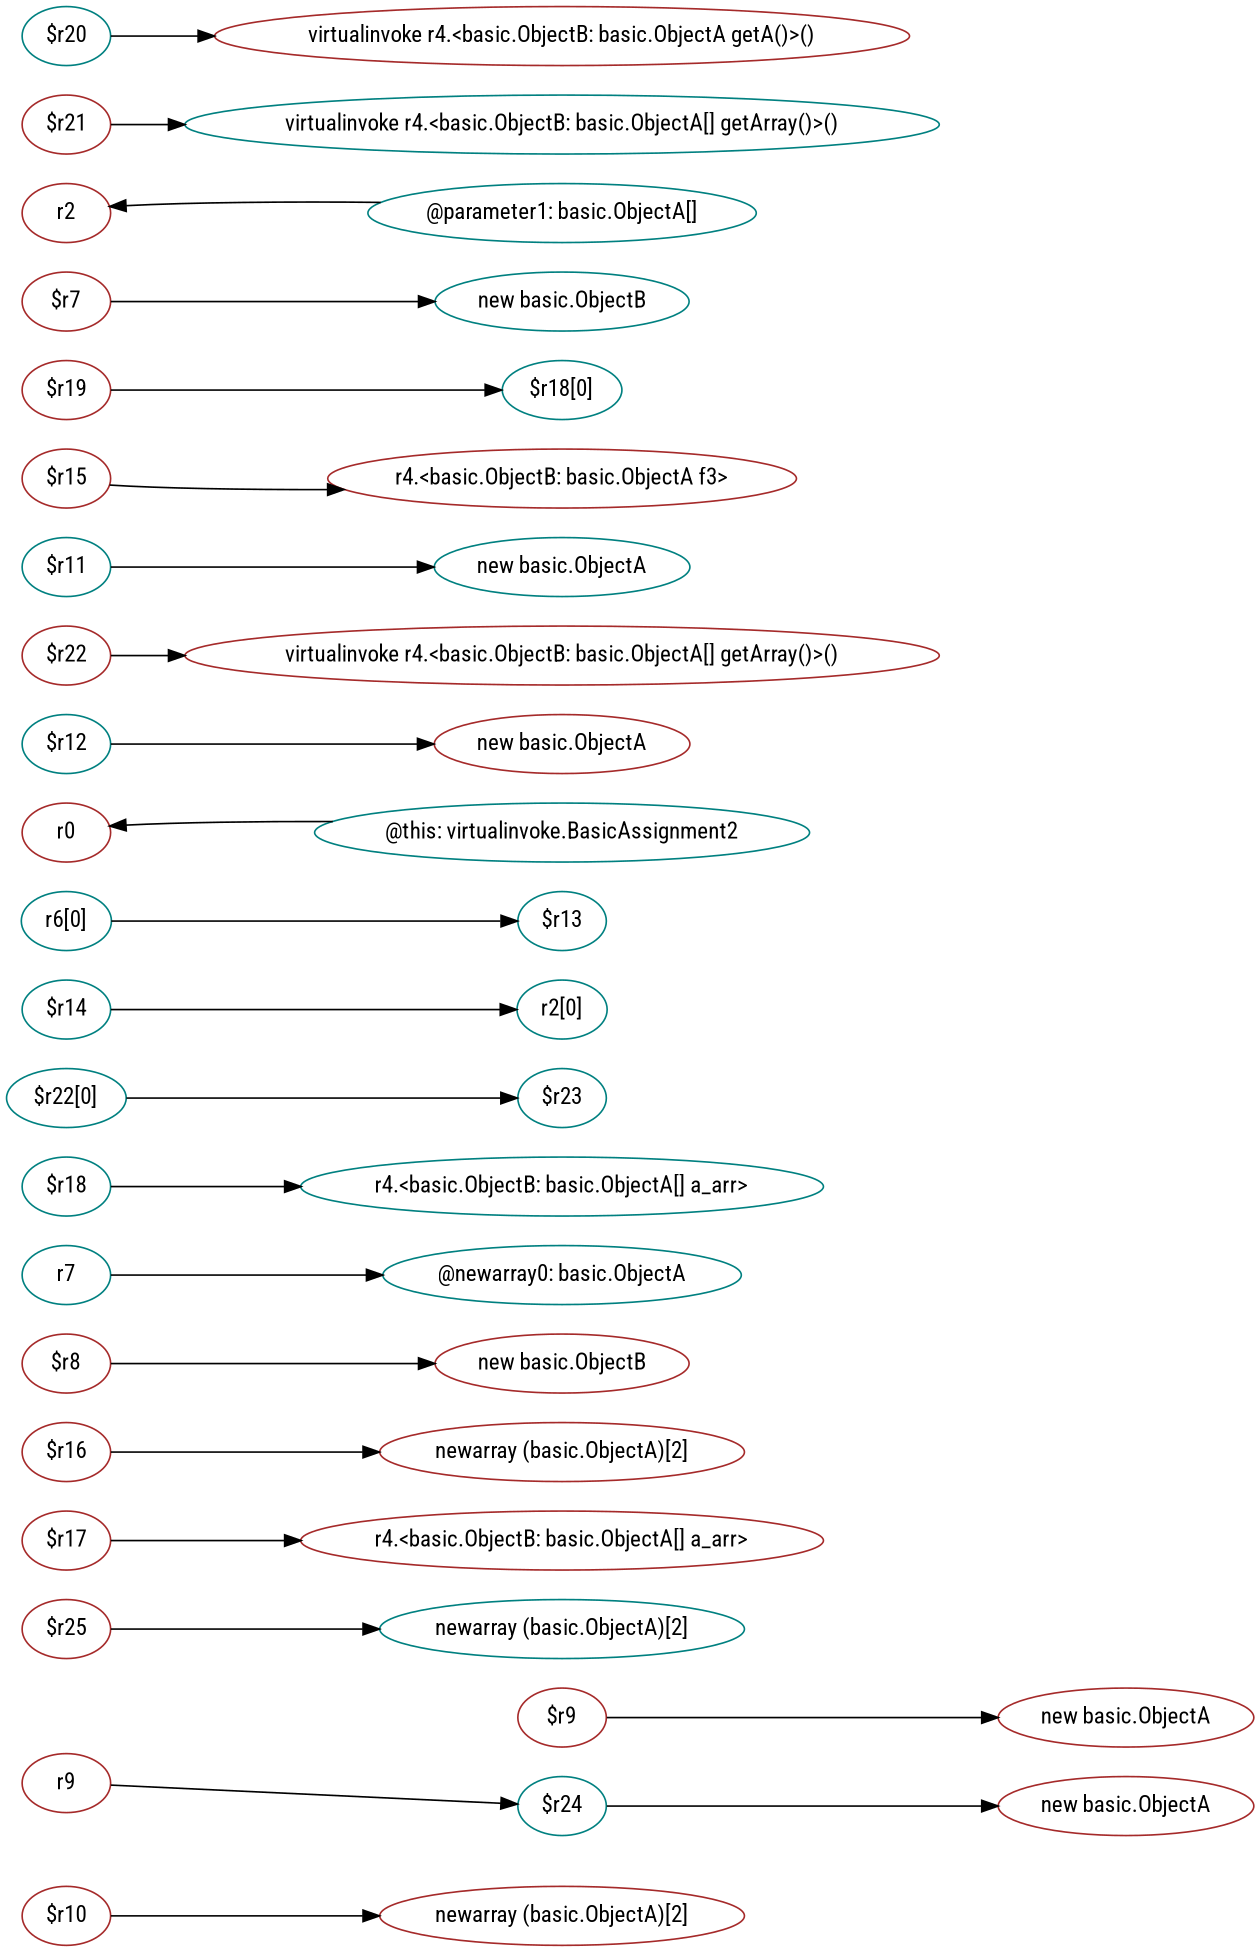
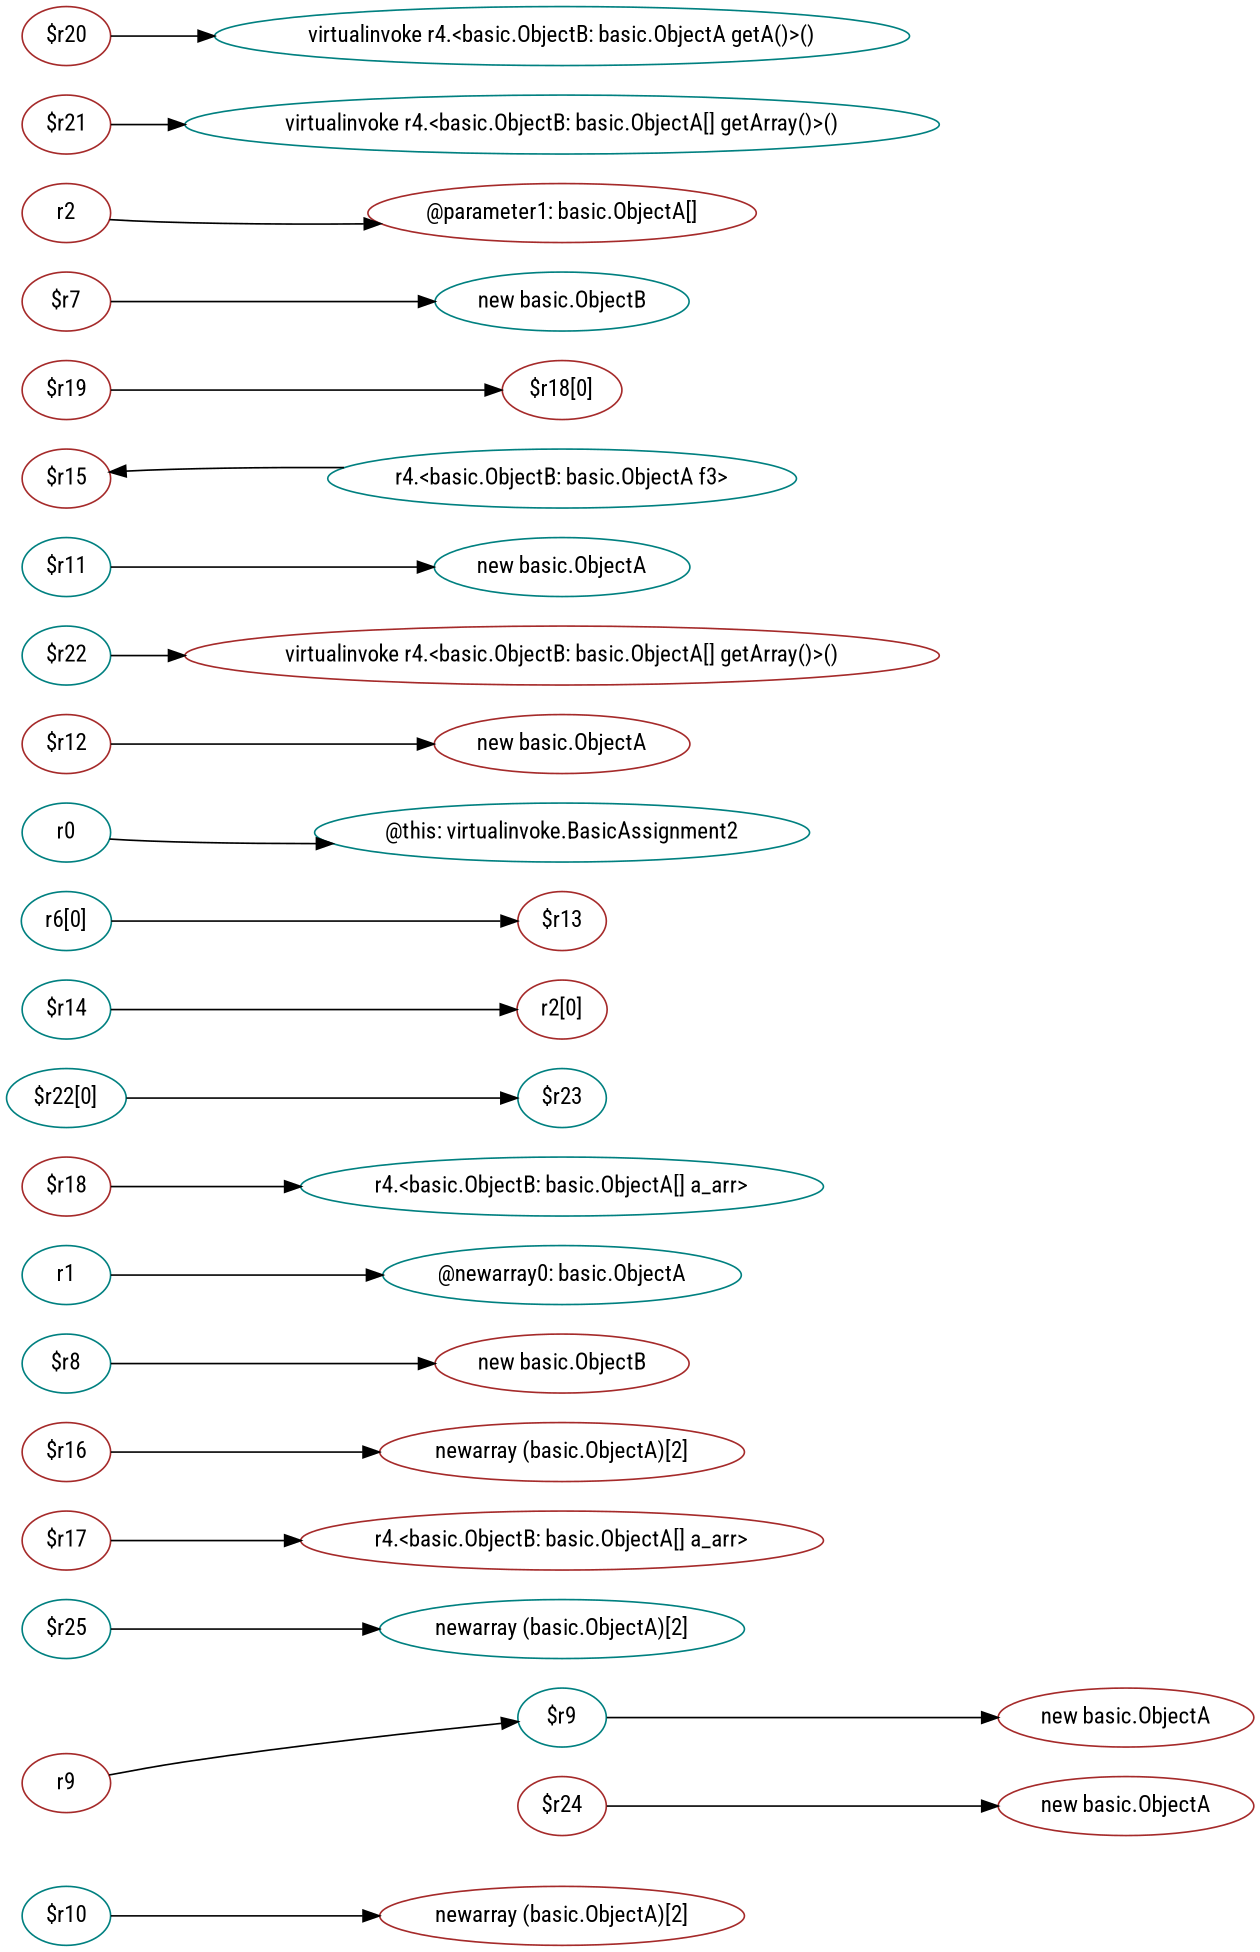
  digraph {
    fontname="Roboto Condensed"
    rankdir=LR
    node [color=brown fontname="Roboto Condensed"]
    edge [fontname="Roboto Condensed"]
-   n1 [label="$r10"]
+   n1 [color=teal label="$r10"]
    n2 [label="newarray (basic.ObjectA)[2]"]
-   n3 [label="$r9"]
+   n3 [color=teal label="$r9"]
    n4 [label="new basic.ObjectA"]
-   n5 [color=teal label="$r24"]
+   n5 [label="$r24"]
    n6 [label="new basic.ObjectA"]
    n7 [label=r9]
-   n8 [label="$r25"]
+   n8 [color=teal label="$r25"]
    n9 [color=teal label="newarray (basic.ObjectA)[2]"]
    n10 [label="$r17"]
    n11 [label="r4.<basic.ObjectB: basic.ObjectA[] a_arr>"]
    n12 [label="$r16"]
    n13 [label="newarray (basic.ObjectA)[2]"]
-   n14 [label="$r8"]
+   n14 [color=teal label="$r8"]
    n15 [label="new basic.ObjectB"]
-   n16 [color=teal label=r7]
+   n16 [color=teal label=r1]
    n17 [color=teal label="@newarray0: basic.ObjectA"]
-   n18 [color=teal label="$r18"]
+   n18 [label="$r18"]
    n19 [color=teal label="r4.<basic.ObjectB: basic.ObjectA[] a_arr>"]
    n20 [color=teal label="$r23"]
    n21 [color=teal label="$r22[0]"]
    n22 [color=teal label="$r14"]
-   n23 [color=teal label="r2[0]"]
-   n24 [color=teal label="$r13"]
+   n23 [label="r2[0]"]
+   n24 [label="$r13"]
    n25 [color=teal label="r6[0]"]
-   n26 [label=r0]
+   n26 [color=teal label=r0]
    n27 [color=teal label="@this: virtualinvoke.BasicAssignment2"]
-   n28 [color=teal label="$r12"]
+   n28 [label="$r12"]
    n29 [label="new basic.ObjectA"]
-   n30 [label="$r22"]
+   n30 [color=teal label="$r22"]
    n31 [label="virtualinvoke r4.<basic.ObjectB: basic.ObjectA[] getArray()>()"]
    n32 [color=teal label="$r11"]
    n33 [color=teal label="new basic.ObjectA"]
    n34 [label="$r15"]
-   n35 [label="r4.<basic.ObjectB: basic.ObjectA f3>"]
+   n35 [color=teal label="r4.<basic.ObjectB: basic.ObjectA f3>"]
    n36 [label="$r19"]
-   n37 [color=teal label="$r18[0]"]
+   n37 [label="$r18[0]"]
    n38 [label="$r7"]
    n39 [color=teal label="new basic.ObjectB"]
    n40 [label=r2]
-   n41 [color=teal label="@parameter1: basic.ObjectA[]"]
+   n41 [label="@parameter1: basic.ObjectA[]"]
    n42 [label="$r21"]
    n43 [color=teal label="virtualinvoke r4.<basic.ObjectB: basic.ObjectA[] getArray()>()"]
-   n44 [color=teal label="$r20"]
-   n45 [label="virtualinvoke r4.<basic.ObjectB: basic.ObjectA getA()>()"]
+   n44 [label="$r20"]
+   n45 [color=teal label="virtualinvoke r4.<basic.ObjectB: basic.ObjectA getA()>()"]
    n1 -> n2
    n3 -> n4
    n5 -> n6
-   n7 -> n5
+   n7 -> n3
    n8 -> n9
    n10 -> n11
    n12 -> n13
    n14 -> n15
    n16 -> n17
    n18 -> n19
    n21 -> n20
    n22 -> n23
    n25 -> n24
-   n27 -> n26
+   n26 -> n27
    n28 -> n29
    n30 -> n31
    n32 -> n33
-   n34 -> n35
+   n35 -> n34
    n36 -> n37
    n38 -> n39
-   n41 -> n40
+   n40 -> n41
    n42 -> n43
    n44 -> n45
  }
